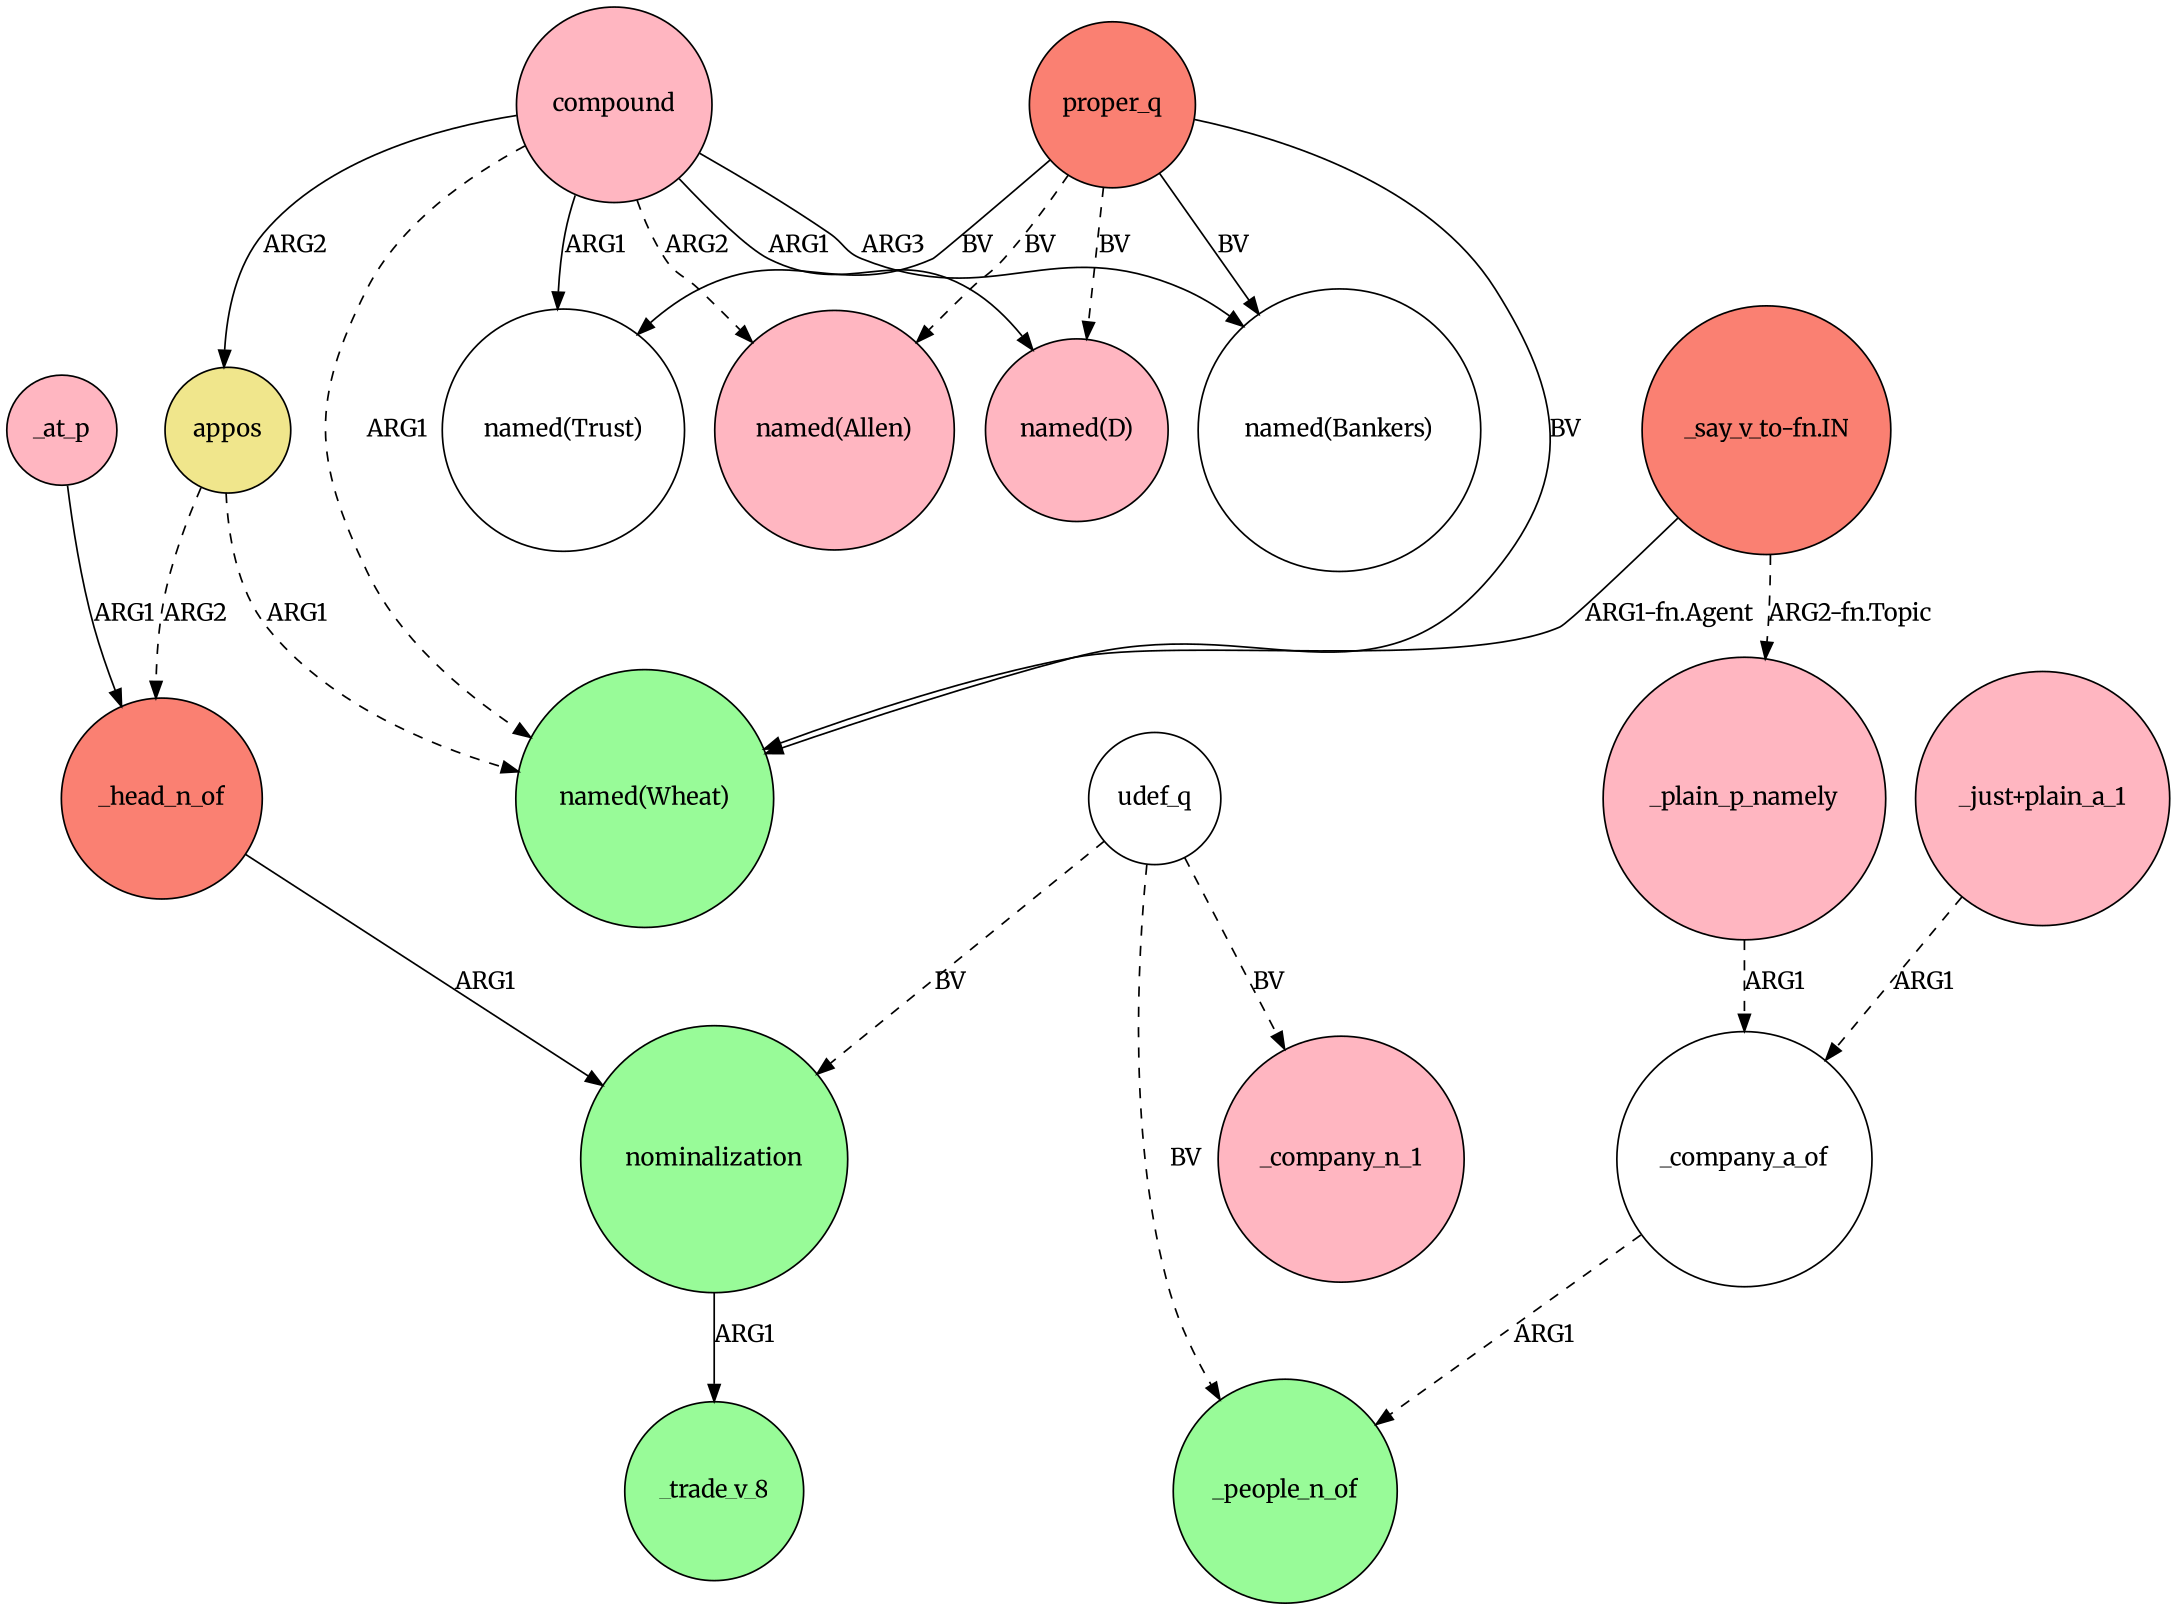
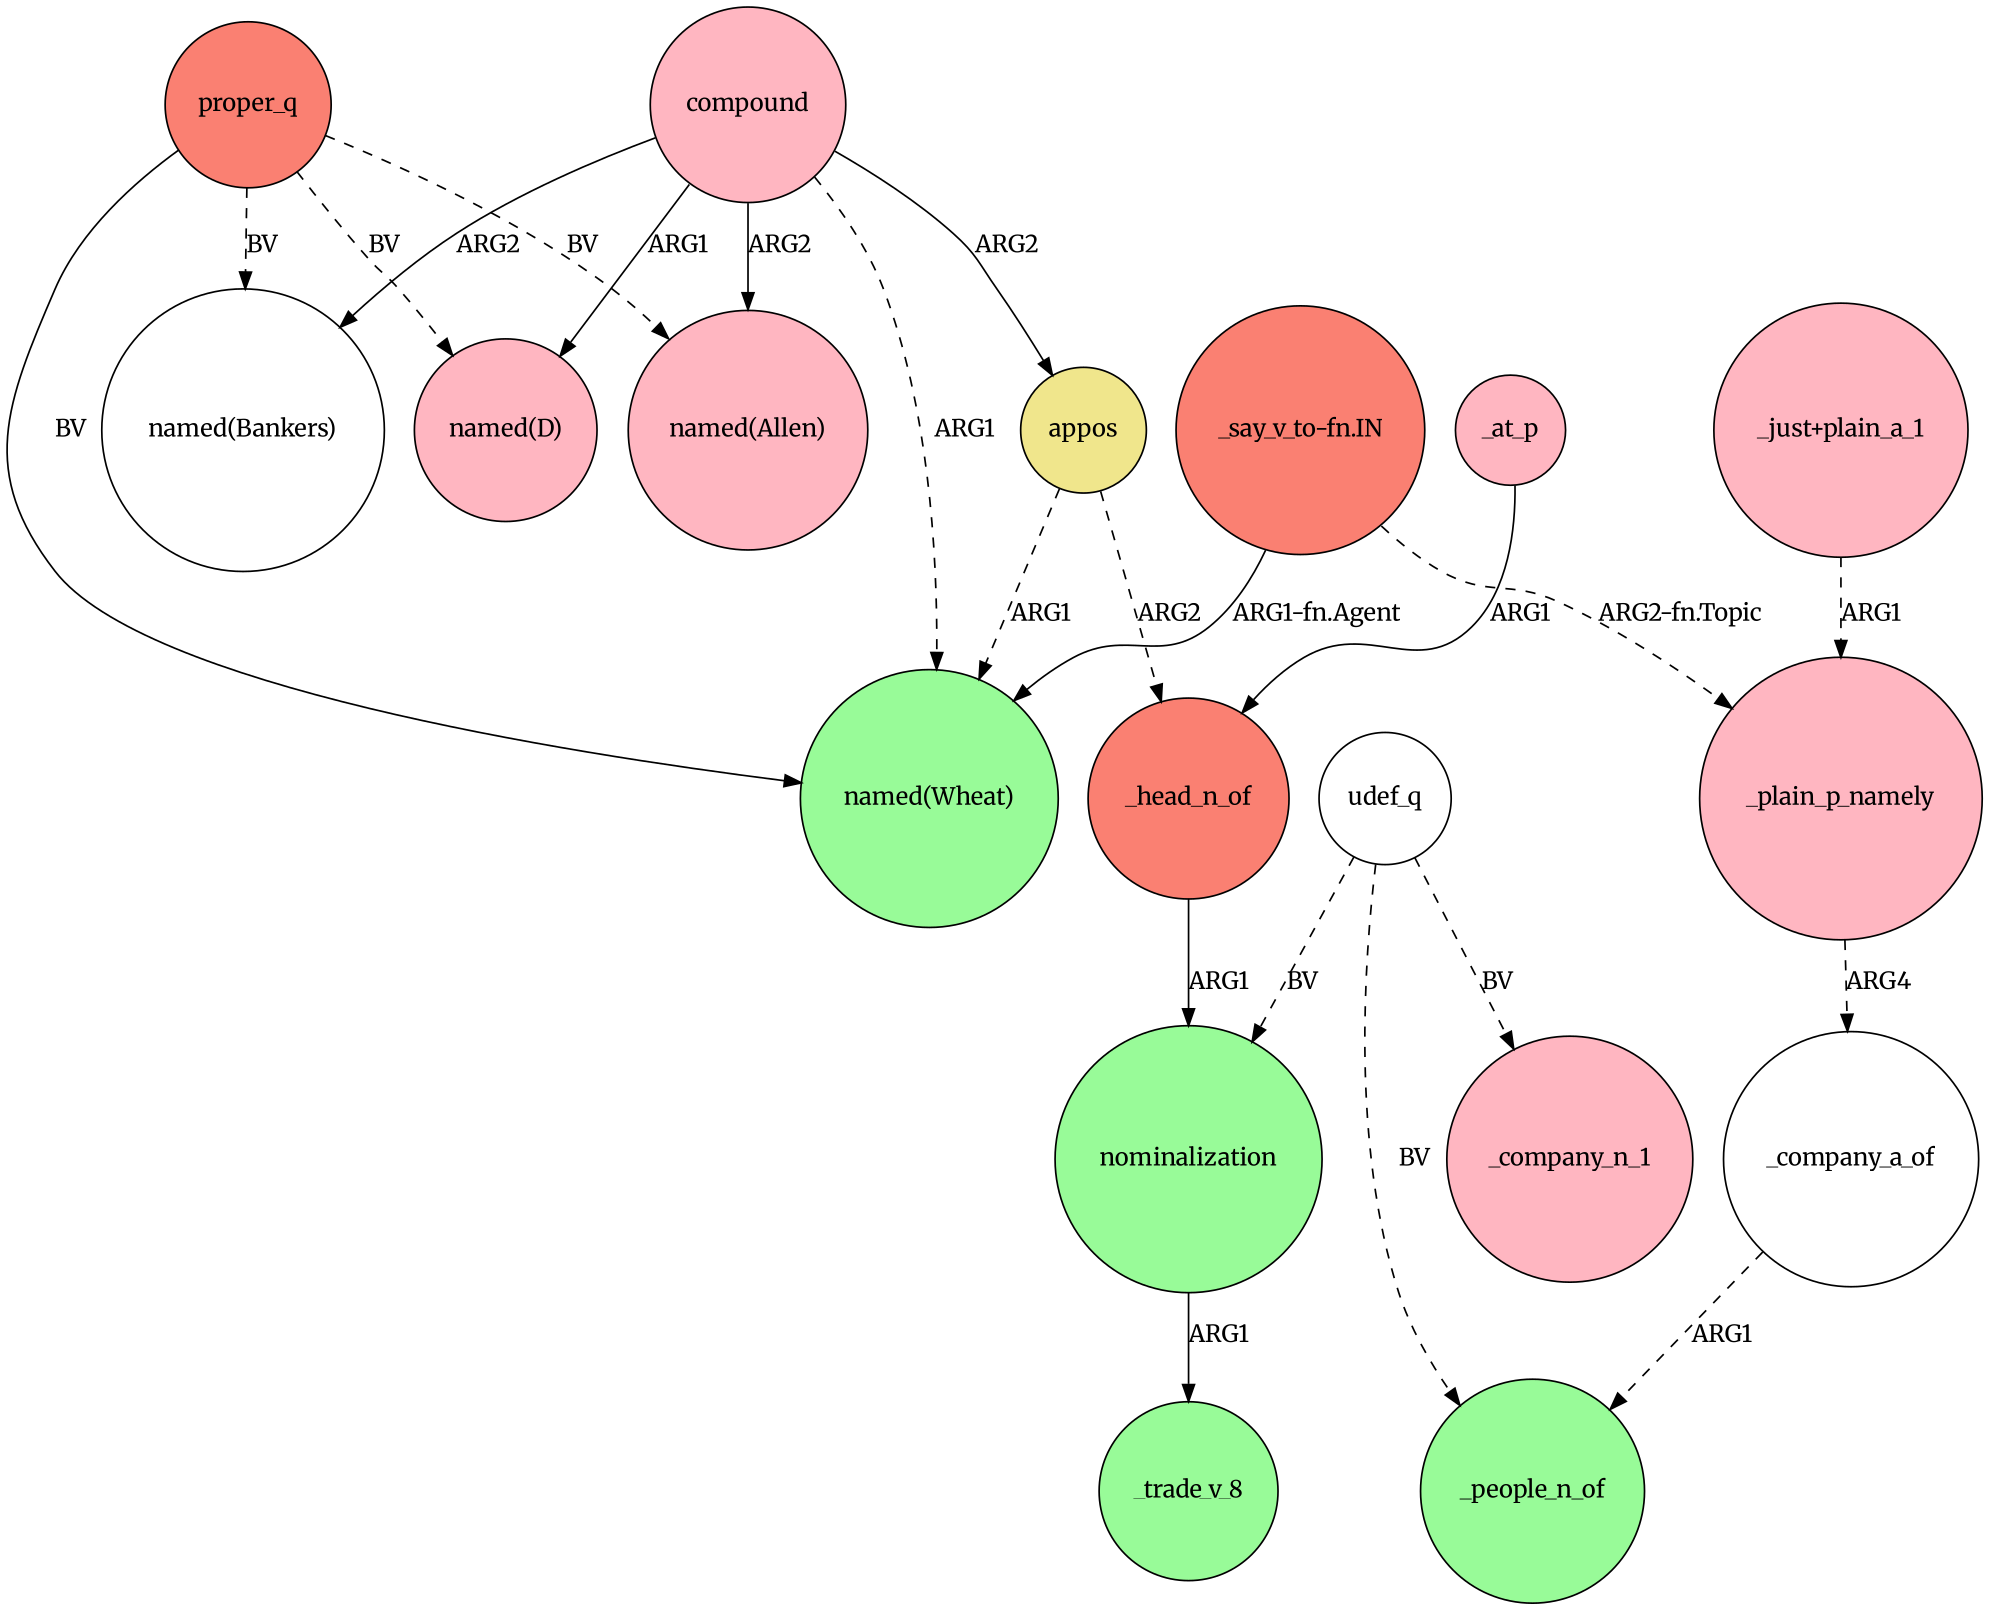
  digraph {
    fontname=Merriweather
    node [fillcolor=lightpink fontname=Merriweather shape=circle style=filled]
    edge [fontname=Merriweather style=dashed]
    "named(Bankers)" [fillcolor=white]
    compound
    "named(Wheat)" [fillcolor=palegreen]
-   "named(Trust)" [fillcolor=white]
    "named(Allen)"
    "named(D)"
    appos [fillcolor=khaki]
    _head_n_of [fillcolor=salmon]
    _at_p
    nominalization [fillcolor=palegreen]
    proper_q [fillcolor=salmon]
    n12 [fillcolor=palegreen label=_trade_v_8]
    "_say_v_to-fn.IN" [fillcolor=salmon]
    n14 [label=_plain_p_namely]
    n15 [fillcolor=white label=_company_a_of]
    _people_n_of [fillcolor=palegreen]
    "_just+plain_a_1"
    udef_q [fillcolor=white]
    _company_n_1
-   compound -> "named(Bankers)" [label=ARG3 style=solid]
+   compound -> "named(Bankers)" [label=ARG2 style=solid]
    compound -> "named(Wheat)" [label=ARG1]
-   compound -> "named(Trust)" [label=ARG1 style=solid]
-   compound -> "named(Allen)" [label=ARG2]
+   compound -> "named(Allen)" [label=ARG2 style=solid]
    compound -> "named(D)" [label=ARG1 style=solid]
    compound -> appos [label=ARG2 style=solid]
    appos -> "named(Wheat)" [label=ARG1]
    appos -> _head_n_of [label=ARG2]
    _head_n_of -> nominalization [label=ARG1 style=solid]
    _at_p -> _head_n_of [label=ARG1 style=solid]
    nominalization -> n12 [label=ARG1 style=solid]
-   proper_q -> "named(Bankers)" [label=BV style=solid]
+   proper_q -> "named(Bankers)" [label=BV]
    proper_q -> "named(Wheat)" [label=BV style=solid]
-   proper_q -> "named(Trust)" [label=BV style=solid]
    proper_q -> "named(Allen)" [label=BV]
    proper_q -> "named(D)" [label=BV]
    "_say_v_to-fn.IN" -> "named(Wheat)" [label="ARG1-fn.Agent" style=solid]
    "_say_v_to-fn.IN" -> n14 [label="ARG2-fn.Topic"]
-   n14 -> n15 [label=ARG1]
+   n14 -> n15 [label=ARG4]
    n15 -> _people_n_of [label=ARG1]
-   "_just+plain_a_1" -> n15 [label=ARG1]
+   "_just+plain_a_1" -> n14 [label=ARG1]
    udef_q -> nominalization [label=BV]
    udef_q -> _people_n_of [label=BV]
    udef_q -> _company_n_1 [label=BV]
  }
